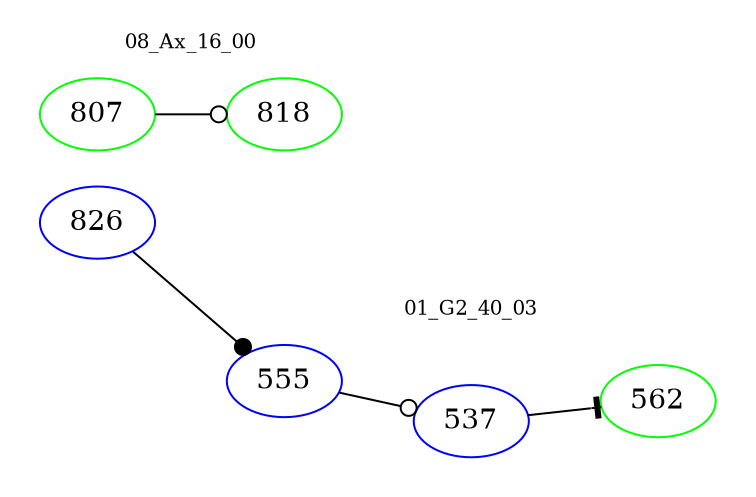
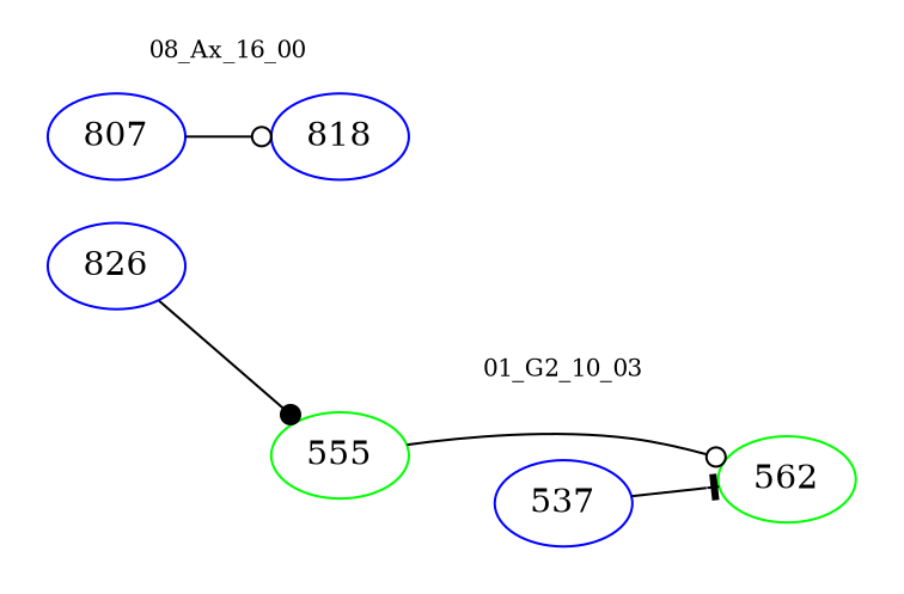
  digraph {
    rankdir=LR
    node [color=blue]
    edge [arrowhead=odot color=black]
    n1 [label=826]
-   n2 [color=green label=807]
-   n3 [color=green label=818]
-   n4 [label=555]
+   n2 [label=807]
+   n3 [label=818]
+   n4 [color=green label=555]
    n5 [label=537]
    n6 [color=green label=562]
    subgraph cluster_1 {
      color=white
      fontsize=10
      label="08_Ax_16_00"
      n1
      n2
      n3
    }
    subgraph cluster_2 {
      color=white
      fontsize=10
-     label="01_G2_40_03"
+     label="01_G2_10_03"
      n4
      n5
      n6
    }
    n1 -> n4 [arrowhead=dot]
    n2 -> n3
-   n4 -> n5
+   n4 -> n6
    n5 -> n6 [arrowhead=tee]
  }
